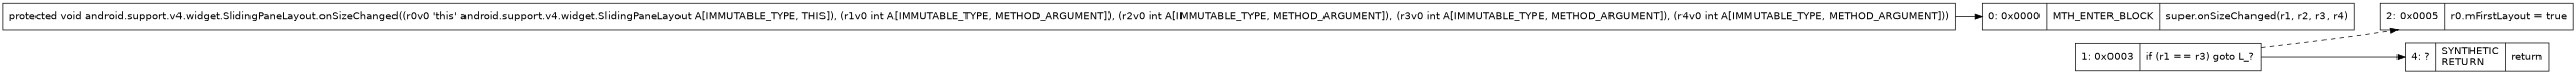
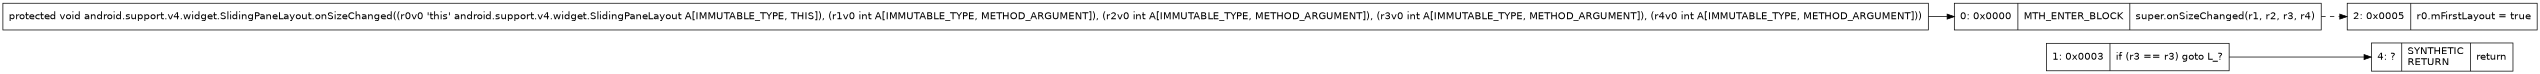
  digraph {
    fontname="DejaVu Sans"
    rankdir=LR
    node [fontname="DejaVu Sans" shape=record]
    edge [fontname="DejaVu Sans"]
    n1 [label="{0\:\ 0x0000|MTH_ENTER_BLOCK\l|super.onSizeChanged(r1, r2, r3, r4)\l}"]
-   n2 [label="{1\:\ 0x0003|if (r1 == r3) goto L_?\l}"]
+   n2 [label="{1\:\ 0x0003|if (r3 == r3) goto L_?\l}"]
    n3 [label="{2\:\ 0x0005|r0.mFirstLayout = true\l}"]
    n4 [label="{4\:\ ?|SYNTHETIC\lRETURN\l|return\l}"]
    n5 [label="{protected void android.support.v4.widget.SlidingPaneLayout.onSizeChanged((r0v0 'this' android.support.v4.widget.SlidingPaneLayout A[IMMUTABLE_TYPE, THIS]), (r1v0 int A[IMMUTABLE_TYPE, METHOD_ARGUMENT]), (r2v0 int A[IMMUTABLE_TYPE, METHOD_ARGUMENT]), (r3v0 int A[IMMUTABLE_TYPE, METHOD_ARGUMENT]), (r4v0 int A[IMMUTABLE_TYPE, METHOD_ARGUMENT])) }"]
-   n2 -> n3 [style=dashed]
+   n1 -> n3 [style=dashed]
    n2 -> n4
    n5 -> n1
  }
